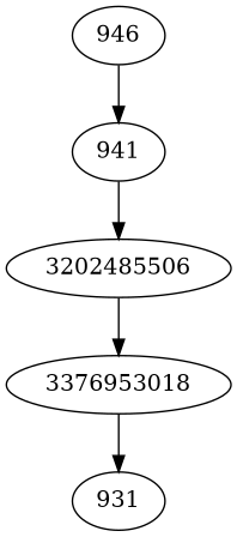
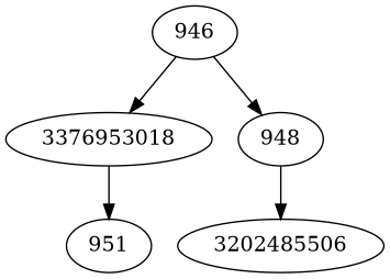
  strict digraph {
    3202485506
    3376953018
-   951 [label=931]
+   951
    946
-   948 [label=941]
-   3202485506 -> 3376953018
+   948
+   946 -> 3376953018
    3376953018 -> 951
    946 -> 948
    948 -> 3202485506
  }
